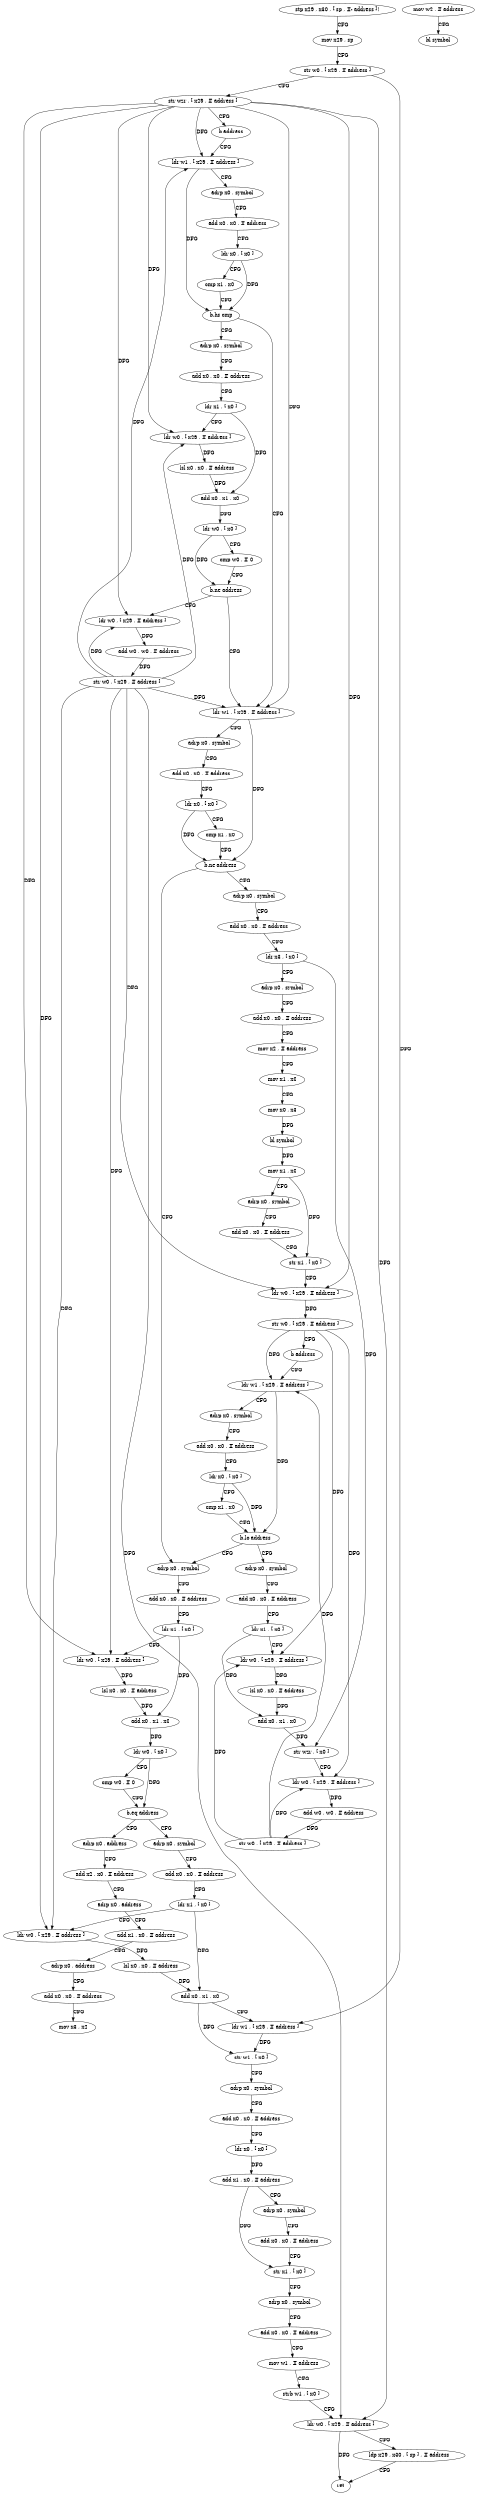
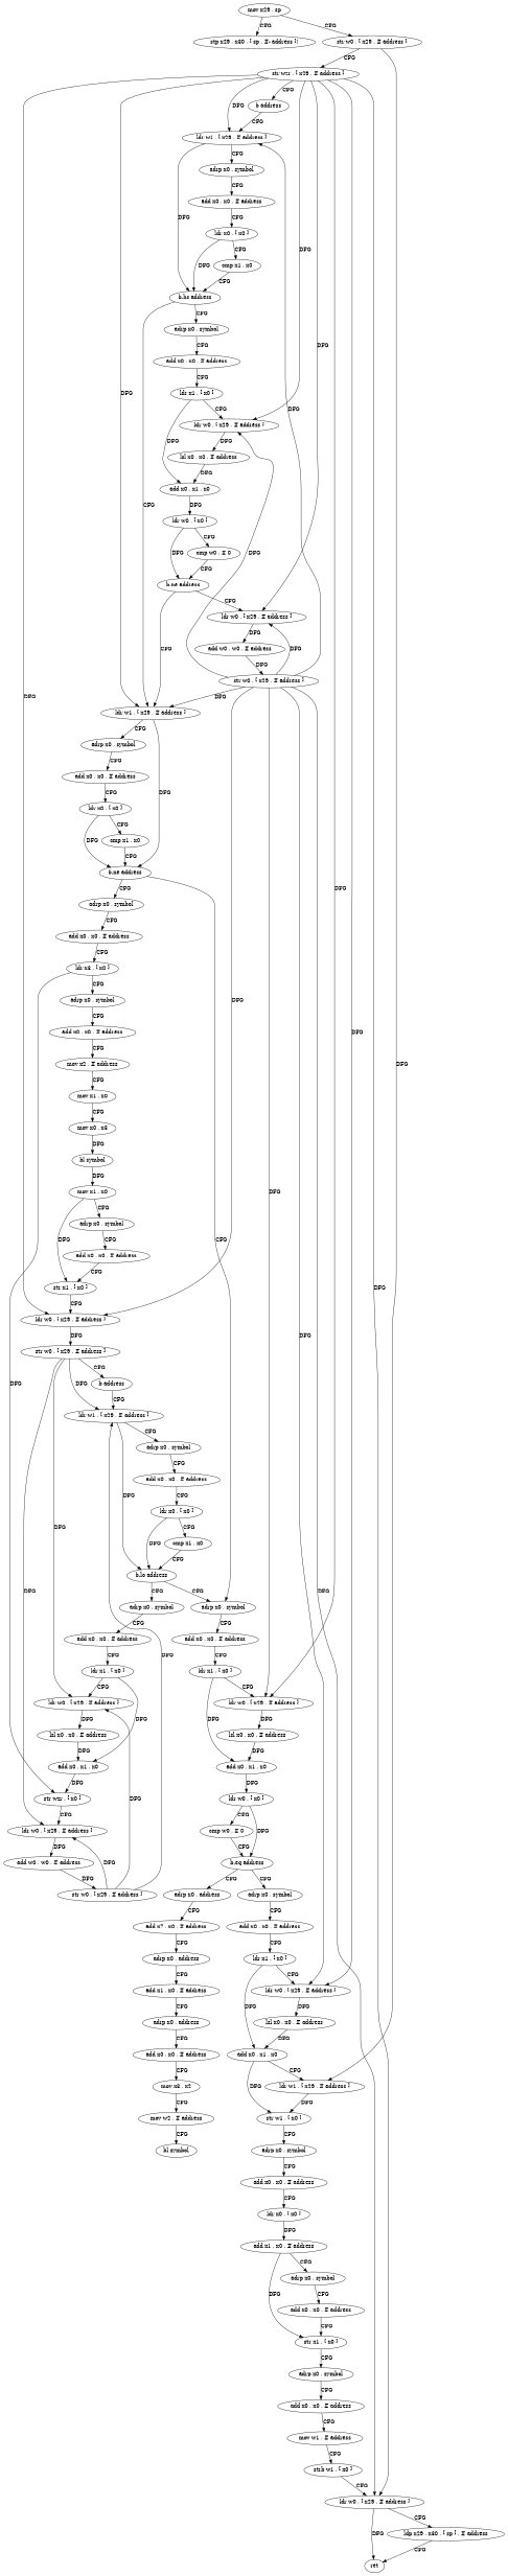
  digraph {
    n1 [label="stp x29 , x30 , [ sp , #- address ]!"]
    n2 [label="mov x29 , sp"]
    n3 [label="str w0 , [ x29 , # address ]"]
    n4 [label="str wzr , [ x29 , # address ]"]
    n5 [label="ldr w1 , [ x29 , # address ]"]
    n6 [label="b address"]
    n7 [label="ldr w1 , [ x29 , # address ]"]
    n8 [label="ldr w1 , [ x29 , # address ]"]
    n9 [label="ldr w0 , [ x29 , # address ]"]
    n10 [label="ldr w0 , [ x29 , # address ]"]
    n11 [label="ldr w0 , [ x29 , # address ]"]
    n12 [label="ldr w0 , [ x29 , # address ]"]
    n13 [label="ldr w0 , [ x29 , # address ]"]
    n14 [label="ldr w0 , [ x29 , # address ]"]
    n15 [label="str w1 , [ x0 ]"]
    n16 [label="adrp x0 , symbol"]
-   n17 [label="b.hs cmp"]
+   n17 [label="b.hs address"]
    n18 [label="adrp x0 , symbol"]
    n19 [label="b.ne address"]
    n20 [label="lsl x0 , x0 , # address"]
    n21 [label="add w0 , w0 , # address"]
    n22 [label="lsl x0 , x0 , # address"]
    n23 [label="str w0 , [ x29 , # address ]"]
    n24 [label="lsl x0 , x0 , # address"]
    n25 [label="ldp x29 , x30 , [ sp ] , # address"]
    n26 [label=ret]
    n27 [label="add x0 , x0 , # address"]
    n28 [label="adrp x0 , symbol"]
    n29 [label="ldr x0 , [ x0 ]"]
    n30 [label="cmp x1 , x0"]
    n31 [label="add x0 , x0 , # address"]
    n32 [label="add x0 , x0 , # address"]
    n33 [label="adrp x0 , symbol"]
    n34 [label="adrp x0 , symbol"]
    n35 [label="ldr x1 , [ x0 ]"]
    n36 [label="ldr x0 , [ x0 ]"]
    n37 [label="cmp x1 , x0"]
    n38 [label="add x0 , x0 , # address"]
    n39 [label="add x0 , x0 , # address"]
    n40 [label="ldr x1 , [ x0 ]"]
    n41 [label="ldr x3 , [ x0 ]"]
    n42 [label="add x0 , x1 , x0"]
    n43 [label="ldr w0 , [ x0 ]"]
    n44 [label="cmp w0 , # 0"]
    n45 [label="b.ne address"]
    n46 [label="str w0 , [ x29 , # address ]"]
    n47 [label="add x0 , x1 , x0"]
    n48 [label="ldr w0 , [ x0 ]"]
    n49 [label="cmp w0 , # 0"]
    n50 [label="b.eq address"]
    n51 [label="adrp x0 , symbol"]
    n52 [label="adrp x0 , address"]
    n53 [label="add x0 , x0 , # address"]
-   n54 [label="add x2 , x0 , # address"]
+   n54 [label="add x7 , x0 , # address"]
    n55 [label="ldr x1 , [ x0 ]"]
    n56 [label="adrp x0 , address"]
    n57 [label="adrp x0 , symbol"]
    n58 [label="str wzr , [ x0 ]"]
    n59 [label="add x0 , x0 , # address"]
    n60 [label="mov x0 , x3"]
    n61 [label="bl symbol"]
    n62 [label="mov x2 , # address"]
    n63 [label="mov x1 , x0"]
    n64 [label="mov x1 , x0"]
    n65 [label="adrp x0 , symbol"]
    n66 [label="str x1 , [ x0 ]"]
    n67 [label="add x0 , x0 , # address"]
    n68 [label="b address"]
    n69 [label="ldr w1 , [ x29 , # address ]"]
    n70 [label="ldr w0 , [ x29 , # address ]"]
    n71 [label="ldr w0 , [ x29 , # address ]"]
    n72 [label="adrp x0 , symbol"]
    n73 [label="b.lo address"]
    n74 [label="lsl x0 , x0 , # address"]
    n75 [label="add w0 , w0 , # address"]
    n76 [label="add x0 , x0 , # address"]
    n77 [label="adrp x0 , symbol"]
    n78 [label="add x0 , x1 , x0"]
    n79 [label="adrp x0 , symbol"]
    n80 [label="add x0 , x0 , # address"]
    n81 [label="ldr x0 , [ x0 ]"]
    n82 [label="add x1 , x0 , # address"]
    n83 [label="adrp x0 , symbol"]
    n84 [label="str x1 , [ x0 ]"]
    n85 [label="add x0 , x0 , # address"]
    n86 [label="adrp x0 , symbol"]
    n87 [label="add x0 , x0 , # address"]
    n88 [label="mov w1 , # address"]
    n89 [label="strb w1 , [ x0 ]"]
    n90 [label="add x1 , x0 , # address"]
    n91 [label="adrp x0 , address"]
    n92 [label="add x0 , x0 , # address"]
    n93 [label="mov x3 , x2"]
    n94 [label="mov w2 , # address"]
    n95 [label="bl symbol"]
    n96 [label="ldr x0 , [ x0 ]"]
    n97 [label="cmp x1 , x0"]
    n98 [label="add x0 , x0 , # address"]
    n99 [label="ldr x1 , [ x0 ]"]
    n100 [label="add x0 , x1 , x0"]
    n101 [label="str w0 , [ x29 , # address ]"]
-   n1 -> n2 [label=CFG]
+   n2 -> n1 [label=CFG]
    n2 -> n3 [label=CFG]
    n3 -> n4 [label=CFG]
    n3 -> n5 [label=DFG]
    n4 -> n6 [label=CFG]
    n4 -> n7 [label=DFG]
    n4 -> n8 [label=DFG]
    n4 -> n9 [label=DFG]
    n4 -> n10 [label=DFG]
    n4 -> n11 [label=DFG]
    n4 -> n12 [label=DFG]
    n4 -> n13 [label=DFG]
    n4 -> n14 [label=DFG]
    n5 -> n15 [label=DFG]
    n6 -> n7 [label=CFG]
    n7 -> n16 [label=CFG]
    n7 -> n17 [label=DFG]
    n8 -> n18 [label=CFG]
    n8 -> n19 [label=DFG]
    n9 -> n20 [label=DFG]
    n10 -> n21 [label=DFG]
    n11 -> n22 [label=DFG]
    n12 -> n23 [label=DFG]
    n13 -> n24 [label=DFG]
    n14 -> n25 [label=CFG]
    n14 -> n26 [label=DFG]
    n15 -> n79 [label=CFG]
    n16 -> n27 [label=CFG]
    n17 -> n8 [label=CFG]
    n17 -> n28 [label=CFG]
    n18 -> n32 [label=CFG]
    n19 -> n33 [label=CFG]
    n19 -> n34 [label=CFG]
    n20 -> n42 [label=DFG]
    n21 -> n46 [label=DFG]
    n22 -> n47 [label=DFG]
    n23 -> n68 [label=CFG]
    n23 -> n69 [label=DFG]
    n23 -> n70 [label=DFG]
    n23 -> n71 [label=DFG]
    n24 -> n78 [label=DFG]
    n25 -> n26 [label=CFG]
    n27 -> n29 [label=CFG]
    n28 -> n31 [label=CFG]
    n29 -> n17 [label=DFG]
    n29 -> n30 [label=CFG]
    n30 -> n17 [label=CFG]
    n31 -> n35 [label=CFG]
    n32 -> n36 [label=CFG]
    n33 -> n38 [label=CFG]
    n34 -> n39 [label=CFG]
    n35 -> n9 [label=CFG]
    n35 -> n42 [label=DFG]
    n36 -> n19 [label=DFG]
    n36 -> n37 [label=CFG]
    n37 -> n19 [label=CFG]
    n38 -> n40 [label=CFG]
    n39 -> n41 [label=CFG]
    n40 -> n11 [label=CFG]
    n40 -> n47 [label=DFG]
    n41 -> n57 [label=CFG]
    n41 -> n58 [label=DFG]
    n42 -> n43 [label=DFG]
    n43 -> n44 [label=CFG]
    n43 -> n45 [label=DFG]
    n44 -> n45 [label=CFG]
    n45 -> n8 [label=CFG]
    n45 -> n10 [label=CFG]
    n46 -> n7 [label=DFG]
    n46 -> n8 [label=DFG]
    n46 -> n9 [label=DFG]
    n46 -> n10 [label=DFG]
    n46 -> n11 [label=DFG]
    n46 -> n12 [label=DFG]
    n46 -> n13 [label=DFG]
    n46 -> n14 [label=DFG]
    n47 -> n48 [label=DFG]
    n48 -> n49 [label=CFG]
    n48 -> n50 [label=DFG]
    n49 -> n50 [label=CFG]
    n50 -> n51 [label=CFG]
    n50 -> n52 [label=CFG]
    n51 -> n53 [label=CFG]
    n52 -> n54 [label=CFG]
    n53 -> n55 [label=CFG]
    n54 -> n56 [label=CFG]
    n55 -> n13 [label=CFG]
    n55 -> n78 [label=DFG]
    n56 -> n90 [label=CFG]
    n57 -> n59 [label=CFG]
    n58 -> n71 [label=CFG]
    n59 -> n62 [label=CFG]
    n60 -> n61 [label=DFG]
    n61 -> n64 [label=DFG]
    n62 -> n63 [label=CFG]
    n63 -> n60 [label=CFG]
    n64 -> n65 [label=CFG]
    n64 -> n66 [label=DFG]
    n65 -> n67 [label=CFG]
    n66 -> n12 [label=CFG]
    n67 -> n66 [label=CFG]
    n68 -> n69 [label=CFG]
    n69 -> n72 [label=CFG]
    n69 -> n73 [label=DFG]
    n70 -> n74 [label=DFG]
    n71 -> n75 [label=DFG]
    n72 -> n76 [label=CFG]
    n73 -> n33 [label=CFG]
    n73 -> n77 [label=CFG]
    n74 -> n100 [label=DFG]
    n75 -> n101 [label=DFG]
    n76 -> n96 [label=CFG]
    n77 -> n98 [label=CFG]
    n78 -> n5 [label=CFG]
    n78 -> n15 [label=DFG]
    n79 -> n80 [label=CFG]
    n80 -> n81 [label=CFG]
    n81 -> n82 [label=DFG]
    n82 -> n83 [label=CFG]
    n82 -> n84 [label=DFG]
    n83 -> n85 [label=CFG]
    n84 -> n86 [label=CFG]
    n85 -> n84 [label=CFG]
    n86 -> n87 [label=CFG]
    n87 -> n88 [label=CFG]
    n88 -> n89 [label=CFG]
    n89 -> n14 [label=CFG]
    n90 -> n91 [label=CFG]
    n91 -> n92 [label=CFG]
    n92 -> n93 [label=CFG]
+   n93 -> n94 [label=CFG]
    n94 -> n95 [label=CFG]
    n96 -> n73 [label=DFG]
    n96 -> n97 [label=CFG]
    n97 -> n73 [label=CFG]
    n98 -> n99 [label=CFG]
    n99 -> n70 [label=CFG]
    n99 -> n100 [label=DFG]
    n100 -> n58 [label=DFG]
    n101 -> n69 [label=DFG]
    n101 -> n70 [label=DFG]
    n101 -> n71 [label=DFG]
  }
